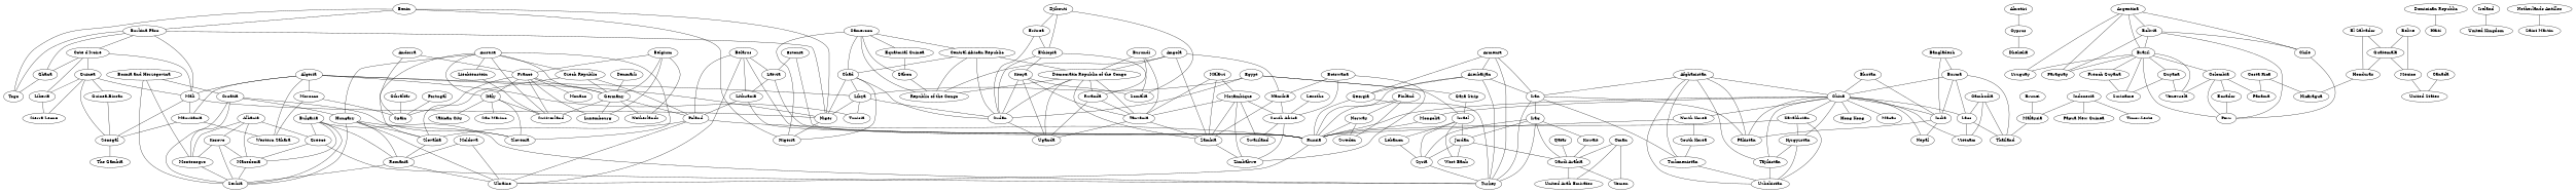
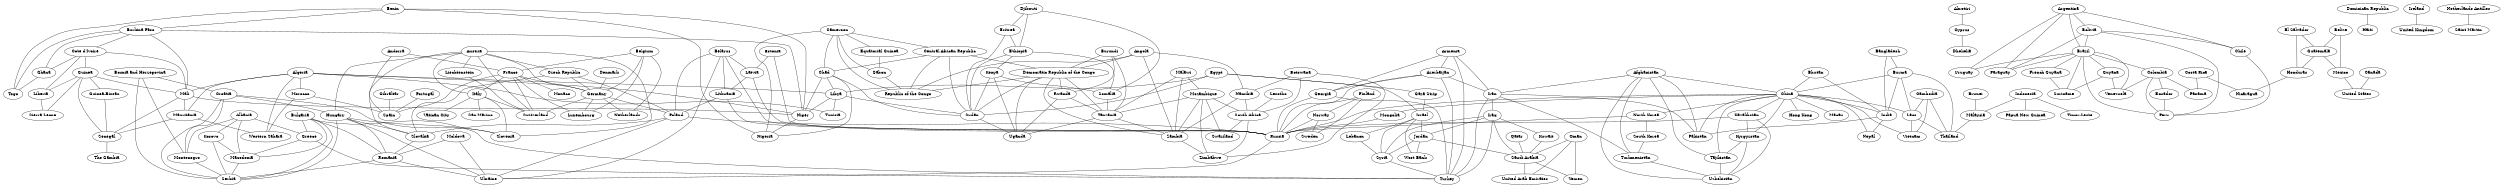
  strict graph {
    Afghanistan
    China
    Iran
    Pakistan
    Tajikistan
    Turkmenistan
    Uzbekistan
    Russia
    India
    Laos
    Vietnam
    "Hong Kong"
    Kazakhstan
    Kyrgyzstan
    Macau
    Mongolia
    Nepal
    "North Korea"
    Turkey
    Iraq
    Ukraine
    Thailand
    "South Korea"
    Jordan
    Syria
    Kuwait
    "Saudi Arabia"
    Akrotiri
    Cyprus
    Dhekelia
    Albania
    Greece
    Kosovo
    Macedonia
    Montenegro
    Serbia
    Algeria
    Libya
    Mali
    Mauritania
    Morocco
    Niger
    Tunisia
    "Western Sahara"
    Sudan
    Senegal
    Spain
    Nigeria
    Uganda
    "The Gambia"
    Andorra
    France
    Germany
    Italy
    Switzerland
    Luxembourg
    Monaco
    Poland
    Netherlands
    Slovenia
    "San Marino"
    "Vatican City"
    Angola
    "Democratic Republic of the Congo"
    Namibia
    "Republic of the Congo"
    Zambia
    Rwanda
    Tanzania
    "South Africa"
    Zimbabwe
    Swaziland
    Argentina
    Bolivia
    Brazil
    Chile
    Paraguay
    Uruguay
    Peru
    Colombia
    "French Guyana"
    Guyana
    Suriname
    Venezuela
    Ecuador
    Panama
    Armenia
    Azerbaijan
    Georgia
    Austria
    "Czech Republic"
    Hungary
    Liechtenstein
    Slovakia
    Romania
    Bangladesh
    Burma
    Belarus
    Latvia
    Lithuania
    Belgium
    Belize
    Guatemala
    Mexico
    Honduras
    "United States"
    Nicaragua
    Benin
    "Burkina Faso"
    Togo
    "Cote d'Ivoire"
    Ghana
    Guinea
    Liberia
    Bhutan
    "Bosnia and Herzegovina"
    Croatia
    Botswana
    Brunei
    Malaysia
    Bulgaria
    "Guinea-Bissau"
    "Sierra Leone"
    Burundi
    Cambodia
    Cameroon
    "Central African Republic"
    Chad
    "Equatorial Guinea"
    Gabon
    Canada
    "Costa Rica"
    Denmark
    Djibouti
    Eritrea
    Ethiopia
    Somalia
    Kenya
    "Dominican Republic"
    Haiti
    Egypt
    "Gaza Strip"
    Israel
    Lebanon
    "West Bank"
    "El Salvador"
    Estonia
    Finland
    Norway
    Sweden
    Gibraltar
    Indonesia
    "Papua New Guinea"
    "Timor-Leste"
    "United Arab Emirates"
    Yemen
    Ireland
    "United Kingdom"
    Lesotho
    Malawi
    Mozambique
    Moldova
    "Netherlands Antilles"
    "Saint Martin"
    Oman
    Portugal
    Qatar
    Afghanistan -- China
    Afghanistan -- Iran
    Afghanistan -- Pakistan
    Afghanistan -- Tajikistan
    Afghanistan -- Turkmenistan
    Afghanistan -- Uzbekistan
    China -- Pakistan
    China -- Tajikistan
    China -- Russia
    China -- India
    China -- Laos
    China -- Vietnam
    China -- "Hong Kong"
    China -- Kazakhstan
    China -- Kyrgyzstan
    China -- Macau
    China -- Mongolia
    China -- Nepal
    China -- "North Korea"
    Iran -- Pakistan
    Iran -- Turkmenistan
    Iran -- Turkey
    Iran -- Iraq
    Tajikistan -- Uzbekistan
    Turkmenistan -- Uzbekistan
    Russia -- Ukraine
    India -- Pakistan
    India -- Nepal
    Laos -- Vietnam
    Laos -- Thailand
    Kazakhstan -- Uzbekistan
    Kazakhstan -- Russia
    Kazakhstan -- Kyrgyzstan
    Kyrgyzstan -- Tajikistan
    Kyrgyzstan -- Uzbekistan
    Mongolia -- Russia
    "North Korea" -- Russia
    "North Korea" -- "South Korea"
    Iraq -- Turkey
    Iraq -- Jordan
    Iraq -- Syria
    Iraq -- Kuwait
    Iraq -- "Saudi Arabia"
    "South Korea" -- Turkmenistan
    Jordan -- Syria
    Jordan -- "Saudi Arabia"
    Jordan -- "West Bank"
    Syria -- Turkey
    Kuwait -- "Saudi Arabia"
    "Saudi Arabia" -- "United Arab Emirates"
    "Saudi Arabia" -- Yemen
    Akrotiri -- Cyprus
    Cyprus -- Dhekelia
    Albania -- Greece
    Albania -- Kosovo
    Albania -- Macedonia
    Albania -- Montenegro
    Greece -- Turkey
    Greece -- Macedonia
    Kosovo -- Macedonia
-   Kosovo -- Montenegro
    Kosovo -- Serbia
    Macedonia -- Serbia
    Montenegro -- Serbia
    Algeria -- Libya
    Algeria -- Mali
    Algeria -- Mauritania
    Algeria -- Morocco
    Algeria -- Niger
    Algeria -- Tunisia
    Algeria -- "Western Sahara"
    Libya -- Niger
    Libya -- Tunisia
    Libya -- Sudan
    Mali -- Mauritania
    Mali -- Niger
    Mali -- Senegal
    Mauritania -- "Western Sahara"
    Mauritania -- Senegal
    Morocco -- "Western Sahara"
    Morocco -- Spain
    Niger -- Nigeria
    Sudan -- Uganda
    Senegal -- "The Gambia"
    Andorra -- Spain
    Andorra -- France
    France -- Spain
    France -- Germany
    France -- Italy
    France -- Switzerland
    France -- Luxembourg
    France -- Monaco
    Germany -- Switzerland
    Germany -- Luxembourg
    Germany -- Poland
    Germany -- Netherlands
    Italy -- Switzerland
    Italy -- Slovenia
    Italy -- "San Marino"
    Italy -- "Vatican City"
    Poland -- Russia
    Poland -- Ukraine
    Poland -- Slovakia
    Angola -- "Democratic Republic of the Congo"
    Angola -- Namibia
    Angola -- "Republic of the Congo"
    Angola -- Zambia
    "Democratic Republic of the Congo" -- Sudan
    "Democratic Republic of the Congo" -- Uganda
    "Democratic Republic of the Congo" -- "Republic of the Congo"
    "Democratic Republic of the Congo" -- Zambia
    "Democratic Republic of the Congo" -- Rwanda
    "Democratic Republic of the Congo" -- Tanzania
    Namibia -- Zambia
    Namibia -- "South Africa"
    Zambia -- Zimbabwe
    Rwanda -- Uganda
    Rwanda -- Tanzania
    Tanzania -- Uganda
    Tanzania -- Zambia
    "South Africa" -- Zimbabwe
    "South Africa" -- Swaziland
    Argentina -- Bolivia
    Argentina -- Brazil
    Argentina -- Chile
    Argentina -- Paraguay
    Argentina -- Uruguay
    Bolivia -- Brazil
    Bolivia -- Chile
    Bolivia -- Paraguay
    Bolivia -- Peru
    Brazil -- Paraguay
    Brazil -- Uruguay
    Brazil -- Peru
    Brazil -- Colombia
    Brazil -- "French Guyana"
    Brazil -- Guyana
    Brazil -- Suriname
    Brazil -- Venezuela
    Chile -- Peru
    Colombia -- Peru
    Colombia -- Venezuela
    Colombia -- Ecuador
    Colombia -- Panama
    "French Guyana" -- Suriname
    Guyana -- Suriname
    Guyana -- Venezuela
    Ecuador -- Peru
    Armenia -- Iran
    Armenia -- Turkey
    Armenia -- Azerbaijan
    Armenia -- Georgia
    Azerbaijan -- Iran
    Azerbaijan -- Russia
    Azerbaijan -- Turkey
    Azerbaijan -- Georgia
    Georgia -- Russia
    Georgia -- Turkey
    Austria -- Germany
    Austria -- Italy
    Austria -- Switzerland
    Austria -- Slovenia
    Austria -- "Czech Republic"
    Austria -- Hungary
    Austria -- Liechtenstein
    Austria -- Slovakia
    "Czech Republic" -- Germany
    "Czech Republic" -- Poland
    "Czech Republic" -- Slovakia
    Hungary -- Ukraine
    Hungary -- Serbia
    Hungary -- Slovenia
    Hungary -- Slovakia
    Hungary -- Romania
    Liechtenstein -- Switzerland
    Slovakia -- Romania
    Romania -- Ukraine
    Romania -- Serbia
    Bangladesh -- India
    Bangladesh -- Burma
    Burma -- China
    Burma -- India
    Burma -- Laos
    Burma -- Thailand
    Belarus -- Russia
    Belarus -- Ukraine
    Belarus -- Poland
    Belarus -- Latvia
    Belarus -- Lithuania
    Latvia -- Russia
    Latvia -- Lithuania
    Lithuania -- Russia
    Lithuania -- Poland
    Belgium -- France
    Belgium -- Germany
    Belgium -- Luxembourg
    Belgium -- Netherlands
    Belize -- Guatemala
    Belize -- Mexico
    Guatemala -- Mexico
    Guatemala -- Honduras
    Mexico -- "United States"
    Honduras -- Nicaragua
    Benin -- Niger
    Benin -- Nigeria
    Benin -- "Burkina Faso"
    Benin -- Togo
    "Burkina Faso" -- Mali
    "Burkina Faso" -- Niger
    "Burkina Faso" -- Togo
    "Burkina Faso" -- "Cote d'Ivoire"
    "Burkina Faso" -- Ghana
    "Cote d'Ivoire" -- Mali
    "Cote d'Ivoire" -- Ghana
    "Cote d'Ivoire" -- Guinea
    "Cote d'Ivoire" -- Liberia
    Ghana -- Togo
    Guinea -- Mali
    Guinea -- Senegal
    Guinea -- Liberia
    Guinea -- "Guinea-Bissau"
    Guinea -- "Sierra Leone"
    Liberia -- "Sierra Leone"
    Bhutan -- China
    Bhutan -- India
    "Bosnia and Herzegovina" -- Montenegro
    "Bosnia and Herzegovina" -- Serbia
    "Bosnia and Herzegovina" -- Croatia
    Croatia -- Montenegro
    Croatia -- Serbia
    Croatia -- Slovenia
    Croatia -- Hungary
    Botswana -- Namibia
    Botswana -- "South Africa"
    Botswana -- Zimbabwe
    Brunei -- Malaysia
    Malaysia -- Thailand
    Bulgaria -- Turkey
    Bulgaria -- Greece
    Bulgaria -- Macedonia
    Bulgaria -- Serbia
    Bulgaria -- Romania
    "Guinea-Bissau" -- Senegal
    Burundi -- "Democratic Republic of the Congo"
    Burundi -- Rwanda
    Burundi -- Tanzania
    Cambodia -- Laos
    Cambodia -- Vietnam
    Cambodia -- Thailand
    Cameroon -- Nigeria
    Cameroon -- "Republic of the Congo"
    Cameroon -- "Central African Republic"
    Cameroon -- Chad
    Cameroon -- "Equatorial Guinea"
    Cameroon -- Gabon
    "Central African Republic" -- Sudan
    "Central African Republic" -- "Democratic Republic of the Congo"
    "Central African Republic" -- "Republic of the Congo"
    "Central African Republic" -- Chad
    Chad -- Libya
    Chad -- Niger
    Chad -- Sudan
    Chad -- Nigeria
    "Equatorial Guinea" -- Gabon
    Gabon -- "Republic of the Congo"
    Canada -- "United States"
    "Costa Rica" -- Panama
    "Costa Rica" -- Nicaragua
    Denmark -- Germany
    Djibouti -- Eritrea
    Djibouti -- Ethiopia
    Djibouti -- Somalia
    Eritrea -- Sudan
    Eritrea -- Ethiopia
    Ethiopia -- Sudan
    Ethiopia -- Somalia
    Ethiopia -- Kenya
    Kenya -- Sudan
    Kenya -- Uganda
-   Kenya -- Tanzania
+   Somalia -- Tanzania
    Kenya -- Somalia
    "Dominican Republic" -- Haiti
    Egypt -- Libya
    Egypt -- Sudan
    Egypt -- "Gaza Strip"
    Egypt -- Israel
    "Gaza Strip" -- Israel
    Israel -- Jordan
    Israel -- Syria
    Israel -- Lebanon
    Israel -- "West Bank"
    Lebanon -- Syria
    "El Salvador" -- Guatemala
    "El Salvador" -- Honduras
    Estonia -- Russia
    Estonia -- Latvia
    Finland -- Russia
    Finland -- Norway
    Finland -- Sweden
    Norway -- Russia
    Norway -- Sweden
    Gibraltar -- Spain
    Indonesia -- Malaysia
    Indonesia -- "Papua New Guinea"
    Indonesia -- "Timor-Leste"
    Ireland -- "United Kingdom"
    Lesotho -- "South Africa"
    Malawi -- Zambia
    Malawi -- Tanzania
    Malawi -- Mozambique
    Mozambique -- Zambia
    Mozambique -- Tanzania
    Mozambique -- "South Africa"
    Mozambique -- Zimbabwe
    Mozambique -- Swaziland
    Moldova -- Ukraine
    Moldova -- Romania
    "Netherlands Antilles" -- "Saint Martin"
    Oman -- "Saudi Arabia"
    Oman -- "United Arab Emirates"
    Oman -- Yemen
    Portugal -- Spain
    Qatar -- "Saudi Arabia"
  }
